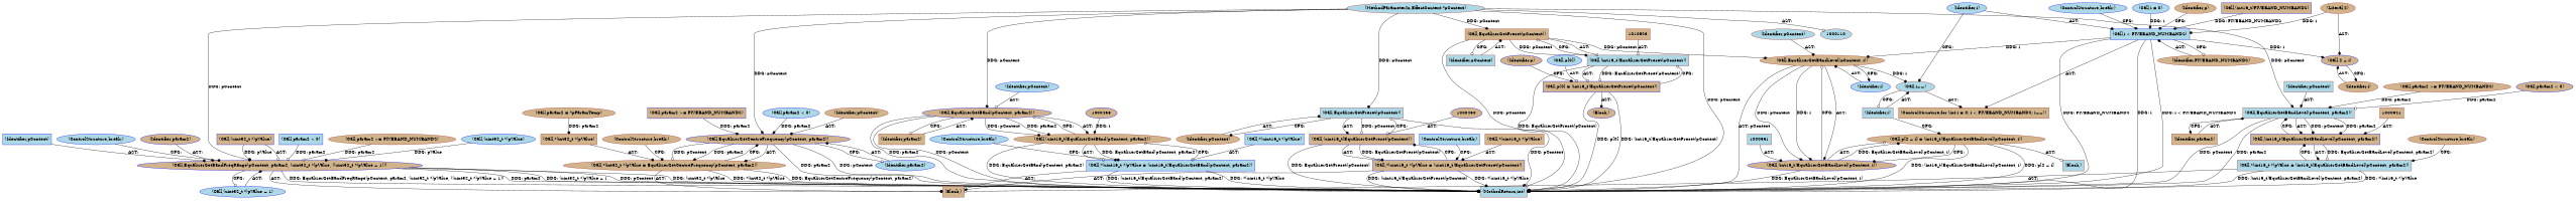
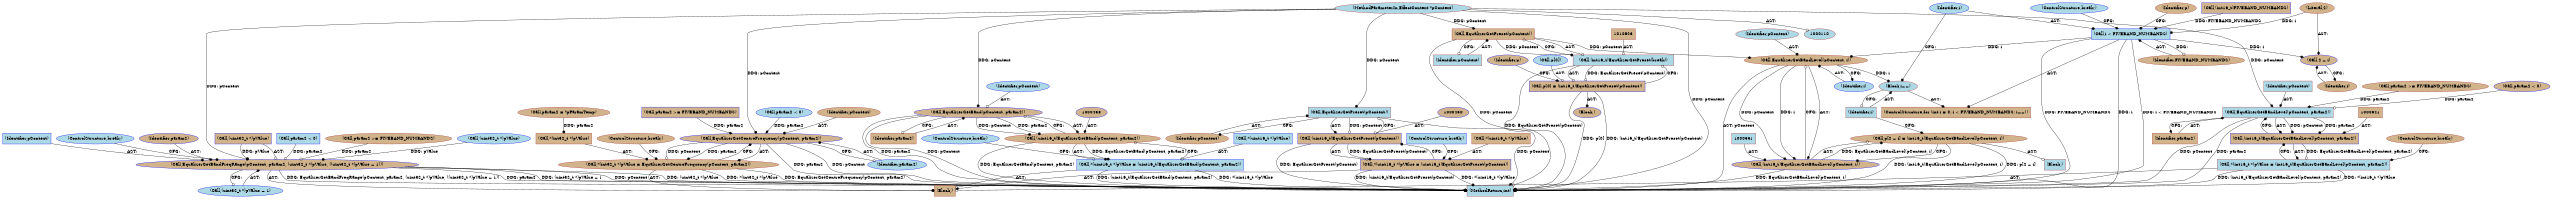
  digraph {
    node [color=brown fillcolor=tan shape=ellipse style=filled]
    edge [arrowhead=diamond]
    n1 [fillcolor=lightblue label="(MethodParameterIn,EffectContext *pContext)"]
    n2 [fillcolor=lightblue label="(Call,EqualizerGetBandLevel(pContext, param2))" shape=box]
    n3 [color=blue label="(Call,EqualizerGetCentreFrequency(pContext, param2))"]
    n4 [color=blue label="(Call,EqualizerGetBandFreqRange(pContext, param2, (uint32_t *)pValue, ((uint32_t *)pValue + 1)))"]
    n5 [color=blue label="(Call,EqualizerGetBand(pContext, param2))"]
    n6 [fillcolor=lightblue label="(Call,EqualizerGetPreset(pContext))" shape=box]
    n7 [label="(Call,EqualizerGetPreset(pContext))" shape=box]
    n8 [fillcolor=lightblue label="(MethodReturn,int)" shape=box]
    1000110 [fillcolor=lightblue]
    n10 [color=blue label="(Call,(int16_t)EqualizerGetBandLevel(pContext, param2))" shape=box]
    n11 [label="(Identifier,param2)" shape=box]
    n12 [label="(Call,*(int32_t *)pValue = EqualizerGetCentreFrequency(pContext, param2))"]
    n13 [color=blue fillcolor=lightblue label="(Identifier,param2)"]
    n14 [label="(Block,)" shape=box]
    n15 [color=blue fillcolor=lightblue label="(Call,(uint32_t *)pValue + 1)"]
    n16 [label="(Call,(uint16_t)EqualizerGetBand(pContext, param2))"]
    n17 [label="(Identifier,param2)" shape=box]
    n18 [color=blue label="(Call,(uint16_t)EqualizerGetPreset(pContext))" shape=box]
    n19 [label="(Identifier,pContext)"]
    n20 [label="(Call,EqualizerGetBandLevel(pContext, i))"]
-   n21 [fillcolor=lightblue label="(Call,(int16_t)EqualizerGetPreset(pContext))" shape=box]
+   n21 [fillcolor=lightblue label="(Call,(int16_t)EqualizerGetPreset(break))" shape=box]
    n22 [fillcolor=lightblue label="(Identifier,pContext)" shape=box]
-   n23 [fillcolor=lightblue label="(Call,i++)"]
+   n23 [fillcolor=lightblue label="(Block,i++)"]
    n24 [color=blue label="(Call,(int16_t)EqualizerGetBandLevel(pContext, i))"]
    n25 [color=blue fillcolor=lightblue label="(Identifier,i)"]
    n26 [fillcolor=lightblue label="(Call,*(int16_t *)pValue = (int16_t)EqualizerGetBandLevel(pContext, param2))" shape=box]
    n27 [color=blue fillcolor=lightblue label="(Call,*(uint16_t *)pValue = (uint16_t)EqualizerGetBand(pContext, param2))" shape=box]
    n28 [color=blue label="(Call,*(uint16_t *)pValue = (uint16_t)EqualizerGetPreset(pContext))" shape=box]
    n29 [color=blue label="(Call,p[0] = (int16_t)EqualizerGetPreset(pContext))" shape=box]
    n30 [color=blue label="(Block,)"]
    n31 [fillcolor=lightblue label="(Identifier,i)" shape=box]
    n32 [label="(ControlStructure,for (int i = 0; i < FIVEBAND_NUMBANDS; i++))" shape=box]
    n33 [label="(Call,p[2 + i] = (int16_t)EqualizerGetBandLevel(pContext, i))"]
    n34 [color=blue fillcolor=lightblue label="(Call,i < FIVEBAND_NUMBANDS)" shape=box]
    n35 [color=blue label="(Call,2 + i)"]
    n36 [label="(Identifier,FIVEBAND_NUMBANDS)"]
    n37 [label="(Identifier,i)"]
    n38 [fillcolor=lightblue label="(Block,)" shape=box]
    n39 [color=blue label="(Identifier,p)"]
    n40 [color=blue fillcolor=lightblue label="(ControlStructure,break;)"]
    n41 [color=blue fillcolor=lightblue label="(Identifier,pContext)" shape=box]
    n42 [label="(Literal,2)"]
    n43 [label="(ControlStructure,break;)"]
    n44 [color=blue fillcolor=lightblue label="(Call,param2 < 0)"]
    n45 [label="(ControlStructure,break;)"]
    n46 [label="(Call,param2 >= FIVEBAND_NUMBANDS)"]
    n47 [color=blue fillcolor=lightblue label="(ControlStructure,break;)"]
    n48 [color=blue label="(Call,(int16_t)FIVEBAND_NUMBANDS)" shape=box]
    n49 [label="(Call,*(int32_t *)pValue)" shape=box]
    n50 [label="(Call,param2 = *pParamTemp)"]
    n51 [color=blue label="(Call,param2 < 0)"]
    n52 [color=blue label="(Identifier,param2)"]
    n53 [color=blue fillcolor=lightblue label="(Identifier,pContext)"]
    n54 [color=blue fillcolor=lightblue label="(ControlStructure,break;)"]
    n55 [label="(Identifier,pContext)"]
    n56 [color=blue fillcolor=lightblue label="(Call,p[0])"]
    n57 [color=blue label="(Call,(uint32_t *)pValue)" shape=box]
    n58 [color=blue fillcolor=lightblue label="(Call,*(uint16_t *)pValue)" shape=box]
-   n59 [color=blue fillcolor=lightblue label="(Call,i = 0)"]
    n60 [fillcolor=lightblue label="(Identifier,pContext)"]
    n61 [color=blue fillcolor=lightblue label="(Identifier,i)"]
    n62 [color=blue fillcolor=lightblue label="(Call,param2 < 0)" shape=box]
    n63 [color=blue fillcolor=lightblue label="(ControlStructure,break;)" shape=box]
    n64 [label="(Identifier,p)"]
    n65 [label="(Call,*(uint16_t *)pValue)" shape=box]
    n66 [fillcolor=lightblue label="(Identifier,pContext)" shape=box]
    n67 [label="(Call,param2 >= FIVEBAND_NUMBANDS)"]
    n68 [color=blue fillcolor=lightblue label="(Call,(uint32_t *)pValue)"]
    n69 [color=blue label="(Call,param2 >= FIVEBAND_NUMBANDS)" shape=box]
    1000341 [shape=box]
    1000438 [color=blue]
    1000450 [color=blue]
    n73 [label=1010523 shape=box]
    1000551 [fillcolor=lightblue shape=box]
    n1 -> n2 [label="DDG: pContext"]
-   n1 -> n3 [label="DDG: pContext"]
+   n1 -> n3 [arrowhead=dot label="DDG: pContext"]
    n1 -> n4 [arrowhead=dot label="DDG: pContext"]
    n1 -> n5 [arrowhead=dot label="DDG: pContext"]
    n1 -> n6 [arrowhead=dot label="DDG: pContext"]
    n1 -> n7 [label="DDG: pContext"]
    n1 -> n8 [label="DDG: pContext"]
    n1 -> 1000110 [arrowhead=odot label="AST: "]
    n2 -> n8 [label="DDG: param2"]
    n2 -> n8 [arrowhead=dot label="DDG: pContext"]
    n2 -> n10 [label="AST: "]
    n2 -> n10 [arrowhead=dot label="DDG: pContext"]
    n2 -> n10 [arrowhead=dot label="DDG: param2"]
    n2 -> n11 [label="CFG: "]
    n3 -> n8 [arrowhead=dot label="DDG: param2"]
    n3 -> n8 [arrowhead=dot label="DDG: pContext"]
    n3 -> n12 [label="AST: "]
    n3 -> n12 [arrowhead=odot label="DDG: pContext"]
    n3 -> n12 [label="DDG: param2"]
    n3 -> n13 [arrowhead=odot label="CFG: "]
    n4 -> n8 [arrowhead=odot label="DDG: pContext"]
    n4 -> n8 [label="DDG: (uint32_t *)pValue"]
    n4 -> n8 [label="DDG: EqualizerGetBandFreqRange(pContext, param2, (uint32_t *)pValue, ((uint32_t *)pValue + 1))"]
    n4 -> n8 [arrowhead=dot label="DDG: param2"]
    n4 -> n8 [label="DDG: (uint32_t *)pValue + 1"]
    n4 -> n14 [arrowhead=dot label="AST: "]
    n4 -> n15 [arrowhead=odot label="CFG: "]
    n5 -> n8 [arrowhead=odot label="DDG: pContext"]
    n5 -> n8 [label="DDG: param2"]
    n5 -> n16 [label="AST: "]
    n5 -> n16 [arrowhead=dot label="DDG: pContext"]
    n5 -> n16 [arrowhead=dot label="DDG: param2"]
    n5 -> n17 [arrowhead=odot label="CFG: "]
    n6 -> n8 [label="DDG: pContext"]
    n6 -> n18 [label="AST: "]
    n6 -> n18 [arrowhead=odot label="DDG: pContext"]
    n6 -> n19 [arrowhead=dot label="CFG: "]
    n7 -> n8 [arrowhead=odot label="DDG: pContext"]
    n7 -> n20 [label="DDG: pContext"]
    n7 -> n21 [arrowhead=odot label="AST: "]
    n7 -> n21 [arrowhead=dot label="DDG: pContext"]
    n7 -> n22 [arrowhead=odot label="CFG: "]
    n10 -> n2 [label="CFG: "]
    n10 -> n26 [label="AST: "]
    n10 -> n26 [arrowhead=odot label="DDG: EqualizerGetBandLevel(pContext, param2)"]
    n11 -> n2 [label="AST: "]
    n12 -> n3 [label="CFG: "]
    n12 -> n8 [arrowhead=odot label="DDG: *(int32_t *)pValue"]
    n12 -> n8 [arrowhead=odot label="DDG: EqualizerGetCentreFrequency(pContext, param2)"]
    n12 -> n14 [arrowhead=dot label="AST: "]
    n13 -> n3 [arrowhead=dot label="AST: "]
    n15 -> n4 [label="AST: "]
    n16 -> n5 [arrowhead=odot label="CFG: "]
    n16 -> n8 [arrowhead=odot label="DDG: EqualizerGetBand(pContext, param2)"]
    n16 -> n27 [arrowhead=odot label="AST: "]
    n16 -> n27 [arrowhead=dot label="DDG: EqualizerGetBand(pContext, param2)"]
    n17 -> n5 [arrowhead=dot label="AST: "]
    n18 -> n6 [arrowhead=odot label="CFG: "]
    n18 -> n8 [label="DDG: EqualizerGetPreset(pContext)"]
    n18 -> n28 [arrowhead=odot label="AST: "]
    n18 -> n28 [arrowhead=dot label="DDG: EqualizerGetPreset(pContext)"]
    n19 -> n6 [arrowhead=dot label="AST: "]
    n20 -> n8 [arrowhead=dot label="AST: pContext"]
    n20 -> n23 [arrowhead=dot label="DDG: i"]
    n20 -> n24 [label="AST: "]
    n20 -> n24 [label="DDG: pContext"]
    n20 -> n24 [label="DDG: i"]
    n20 -> n25 [label="CFG: "]
    n21 -> n7 [arrowhead=odot label="CFG: "]
    n21 -> n8 [label="DDG: EqualizerGetPreset(pContext)"]
    n21 -> n29 [arrowhead=odot label="AST: "]
    n21 -> n29 [arrowhead=odot label="DDG: EqualizerGetPreset(pContext)"]
    n22 -> n7 [arrowhead=dot label="AST: "]
    n23 -> n31 [arrowhead=odot label="CFG: "]
    n23 -> n32 [label="AST: "]
    n24 -> n8 [arrowhead=dot label="DDG: EqualizerGetBandLevel(pContext, i)"]
    n24 -> n20 [arrowhead=odot label="CFG: "]
    n24 -> n33 [arrowhead=odot label="AST: "]
    n24 -> n33 [arrowhead=dot label="DDG: EqualizerGetBandLevel(pContext, i)"]
    n25 -> n20 [arrowhead=dot label="AST: "]
    n26 -> n8 [arrowhead=dot label="DDG: *(int16_t *)pValue"]
    n26 -> n8 [label="DDG: (int16_t)EqualizerGetBandLevel(pContext, param2)"]
    n26 -> n10 [arrowhead=dot label="CFG: "]
    n26 -> n14 [arrowhead=odot label="AST: "]
    n27 -> n8 [arrowhead=dot label="DDG: (uint16_t)EqualizerGetBand(pContext, param2)"]
    n27 -> n8 [arrowhead=dot label="DDG: *(uint16_t *)pValue"]
    n27 -> n14 [arrowhead=odot label="AST: "]
    n27 -> n16 [arrowhead=odot label="CFG: "]
    n28 -> n8 [label="DDG: (uint16_t)EqualizerGetPreset(pContext)"]
    n28 -> n8 [arrowhead=dot label="DDG: *(uint16_t *)pValue"]
    n28 -> n14 [label="AST: "]
    n28 -> n18 [arrowhead=dot label="CFG: "]
    n29 -> n8 [label="DDG: (int16_t)EqualizerGetPreset(pContext)"]
    n29 -> n8 [label="DDG: p[0]"]
    n29 -> n21 [arrowhead=odot label="CFG: "]
    n29 -> n30 [arrowhead=dot label="AST: "]
    n31 -> n23 [label="AST: "]
    n31 -> n33 [label="CFG: "]
    n33 -> n8 [arrowhead=odot label="DDG: (int16_t)EqualizerGetBandLevel(pContext, i)"]
    n33 -> n8 [label="DDG: p[2 + i]"]
    n33 -> n24 [arrowhead=dot label="CFG: "]
    n33 -> n38 [arrowhead=odot label="AST: "]
    n34 -> n8 [label="DDG: FIVEBAND_NUMBANDS"]
    n34 -> n8 [label="DDG: i"]
    n34 -> n8 [arrowhead=dot label="DDG: i < FIVEBAND_NUMBANDS"]
    n34 -> n20 [arrowhead=dot label="DDG: i"]
    n34 -> n32 [arrowhead=dot label="AST: "]
    n34 -> n35 [label="DDG: i"]
-   n34 -> n36 [arrowhead=odot label="CFG: "]
+   n34 -> n36 [arrowhead=odot label="DDG: "]
    n35 -> n37 [label="CFG: "]
    n36 -> n34 [label="AST: "]
    n37 -> n35 [label="AST: "]
    n39 -> n29 [label="CFG: "]
    n40 -> n27 [arrowhead=dot label="CFG: "]
    n41 -> n4 [arrowhead=dot label="AST: "]
    n42 -> n34 [arrowhead=dot label="DDG: i"]
    n42 -> n35 [label="AST: "]
    n43 -> n12 [arrowhead=dot label="CFG: "]
    n44 -> n3 [label="DDG: param2"]
    n45 -> n26 [label="CFG: "]
    n46 -> n2 [label="DDG: param2"]
    n47 -> n4 [arrowhead=dot label="CFG: "]
    n48 -> n34 [label="DDG: FIVEBAND_NUMBANDS"]
    n49 -> n12 [arrowhead=dot label="AST: "]
    n50 -> n49 [arrowhead=dot label="DDG: param2"]
    n51 -> n2 [arrowhead=odot label="DDG: param2"]
    n52 -> n4 [label="AST: "]
    n53 -> n5 [arrowhead=odot label="AST: "]
    n54 -> n34 [label="CFG: "]
    n55 -> n3 [arrowhead=dot label="AST: "]
    n56 -> n29 [arrowhead=odot label="AST: "]
    n57 -> n4 [arrowhead=odot label="AST: "]
    n57 -> n4 [arrowhead=dot label="DDG: pValue"]
    n58 -> n27 [arrowhead=odot label="AST: "]
-   n59 -> n34 [label="DDG: i"]
    n60 -> n20 [arrowhead=dot label="AST: "]
    n61 -> n23 [arrowhead=dot label="CFG: "]
    n61 -> n34 [arrowhead=dot label="AST: "]
    n62 -> n4 [arrowhead=odot label="DDG: param2"]
    n63 -> n28 [label="CFG: "]
    n64 -> n34 [arrowhead=dot label="CFG: "]
    n65 -> n28 [arrowhead=dot label="AST: "]
    n66 -> n2 [label="AST: "]
    n67 -> n4 [arrowhead=odot label="DDG: param2"]
    n68 -> n4 [arrowhead=dot label="DDG: pValue"]
    n69 -> n3 [label="DDG: param2"]
    1000341 -> n10 [label="AST: "]
-   1000438 -> n16 [label="DDG: i"]
+   1000438 -> n16 [label="AST: "]
    1000450 -> n18 [arrowhead=odot label="AST: "]
    n73 -> n21 [arrowhead=odot label="AST: "]
    1000551 -> n24 [arrowhead=dot label="AST: "]
  }
